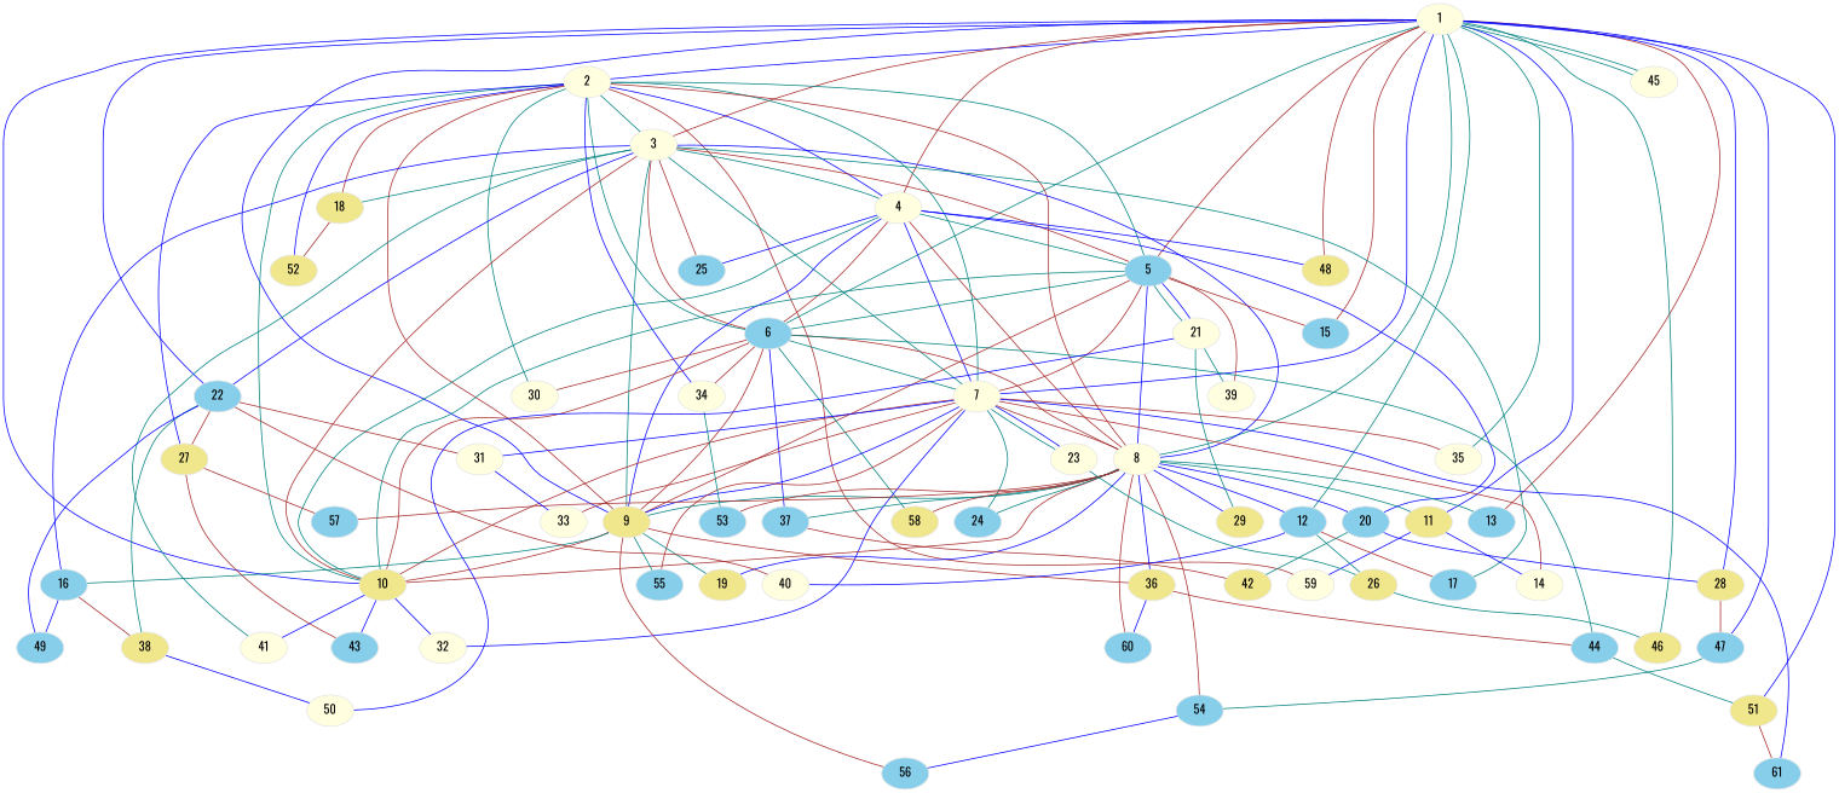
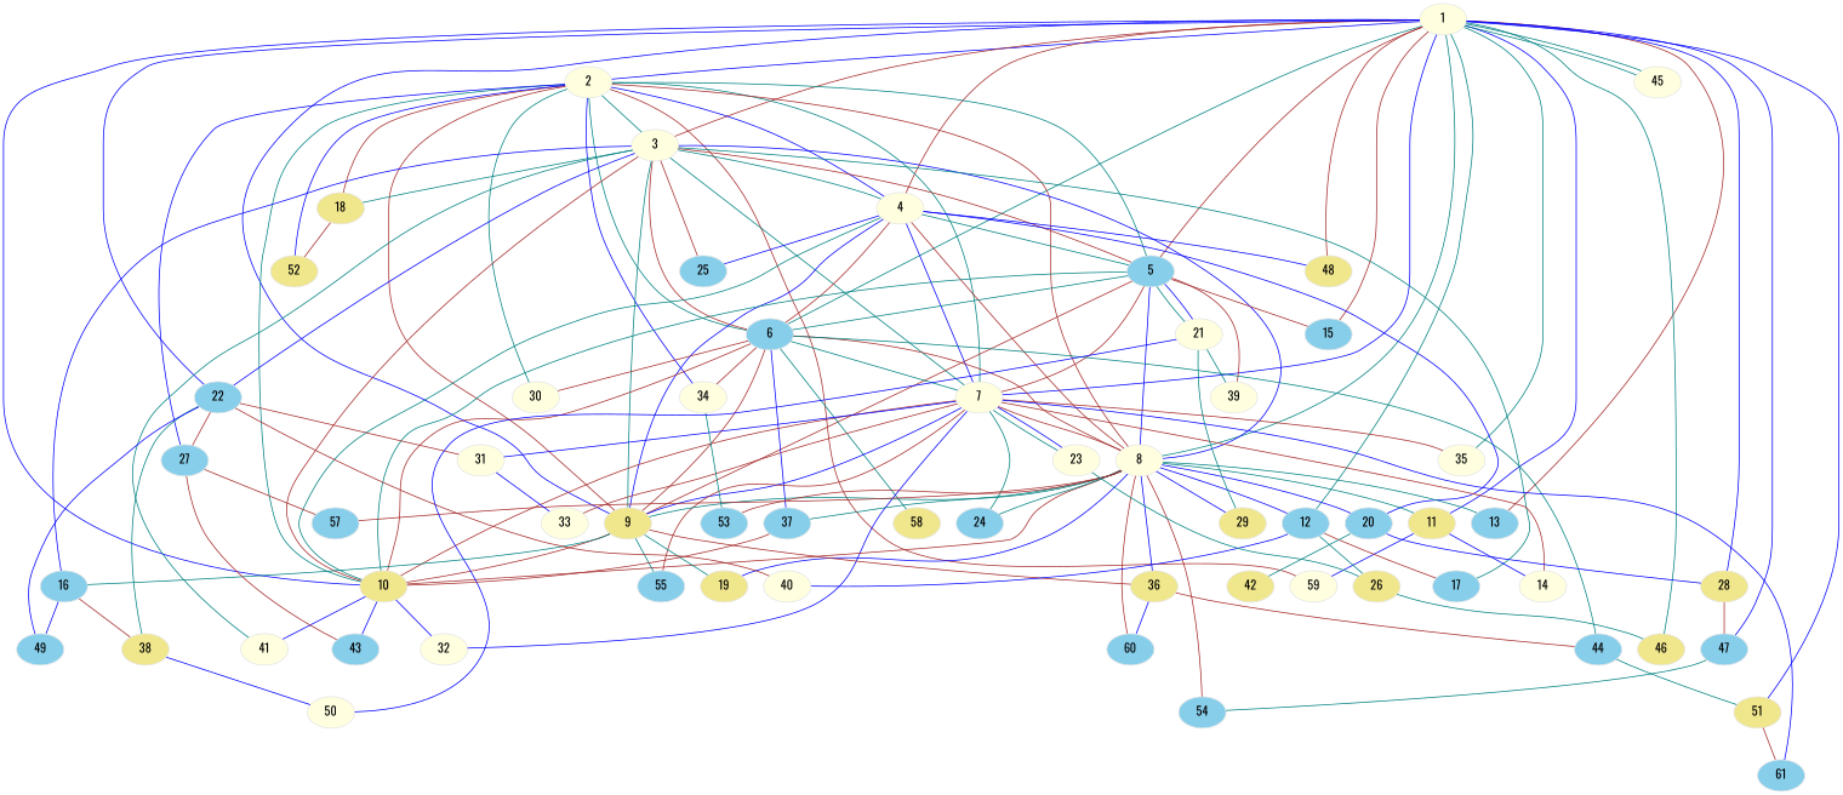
  graph {
    fontname=Oswald
    node [color=gray90 fillcolor=skyblue fontname=Oswald style=filled]
    edge [color=brown fontname=Oswald]
    1 [fillcolor=lightyellow]
    2 [fillcolor=lightyellow]
    3 [fillcolor=lightyellow]
    4 [fillcolor=lightyellow]
    5
    6
    7 [fillcolor=lightyellow]
    8 [fillcolor=lightyellow]
    9 [fillcolor=khaki]
    10 [fillcolor=khaki]
    11 [fillcolor=khaki]
    12
    13
    15
    22
    28 [fillcolor=khaki]
    35 [fillcolor=lightyellow]
    45 [fillcolor=lightyellow]
    46 [fillcolor=khaki]
    47
    48 [fillcolor=khaki]
    51 [fillcolor=khaki]
    18 [fillcolor=khaki]
-   27 [fillcolor=khaki]
+   27
    30 [fillcolor=lightyellow]
    34 [fillcolor=lightyellow]
    52 [fillcolor=khaki]
    59 [fillcolor=lightyellow]
    16
    17
    41 [fillcolor=lightyellow]
    25
    20
    21 [fillcolor=lightyellow]
    39 [fillcolor=lightyellow]
    37
    44
    58 [fillcolor=khaki]
    14 [fillcolor=lightyellow]
    23 [fillcolor=lightyellow]
    24
    31 [fillcolor=lightyellow]
    32 [fillcolor=lightyellow]
    33 [fillcolor=lightyellow]
    55
    61
    19 [fillcolor=khaki]
    29 [fillcolor=khaki]
    36 [fillcolor=khaki]
    53
    54
    57
    60
-   56
    43
    26 [fillcolor=khaki]
    40 [fillcolor=lightyellow]
    38 [fillcolor=khaki]
    49
    42 [fillcolor=khaki]
    50 [fillcolor=lightyellow]
    1 -- 2 [color=blue]
    1 -- 3
    1 -- 4
    1 -- 5
    1 -- 6 [color=teal]
    1 -- 7 [color=blue]
    1 -- 8 [color=teal]
    1 -- 9 [color=blue]
    1 -- 10 [color=blue]
    1 -- 11 [color=blue]
    1 -- 12 [color=teal]
    1 -- 13
    1 -- 15
    1 -- 22 [color=blue]
    1 -- 28 [color=blue]
    1 -- 35 [color=teal]
    1 -- 45 [color=teal]
    1 -- 45 [color=teal]
    1 -- 46 [color=teal]
    1 -- 47 [color=blue]
    1 -- 48
    1 -- 51 [color=blue]
    2 -- 3 [color=teal]
    2 -- 4 [color=blue]
    2 -- 5 [color=teal]
    2 -- 6 [color=teal]
    2 -- 7 [color=teal]
    2 -- 8
    2 -- 9
    2 -- 10 [color=teal]
    2 -- 18
    2 -- 27 [color=blue]
    2 -- 30 [color=teal]
    2 -- 34 [color=blue]
    2 -- 52 [color=blue]
    2 -- 59
    3 -- 4 [color=teal]
    3 -- 5
    3 -- 6
    3 -- 7 [color=teal]
    3 -- 8 [color=blue]
    3 -- 9 [color=teal]
    3 -- 10
    3 -- 22 [color=blue]
    3 -- 18 [color=teal]
    3 -- 16 [color=blue]
    3 -- 17 [color=teal]
    3 -- 41 [color=teal]
    3 -- 25
    4 -- 5 [color=teal]
    4 -- 6
    4 -- 7 [color=blue]
    4 -- 8
    4 -- 9 [color=blue]
    4 -- 10 [color=teal]
    4 -- 48 [color=blue]
    4 -- 25 [color=blue]
    4 -- 20 [color=blue]
    5 -- 6 [color=teal]
    5 -- 7
    5 -- 8 [color=blue]
    5 -- 9
    5 -- 10 [color=teal]
    5 -- 15
    5 -- 21 [color=teal]
    5 -- 21 [color=blue]
    5 -- 39
    6 -- 7 [color=teal]
    6 -- 8
    6 -- 9
    6 -- 10
    6 -- 30
    6 -- 34
    6 -- 37 [color=blue]
    6 -- 44 [color=teal]
    6 -- 58 [color=teal]
    7 -- 8
    7 -- 9 [color=blue]
    7 -- 10
    7 -- 35
    7 -- 14
    7 -- 23 [color=teal]
    7 -- 23 [color=blue]
    7 -- 24 [color=teal]
    7 -- 31 [color=blue]
    7 -- 32 [color=blue]
    7 -- 33
    7 -- 55
    7 -- 61 [color=blue]
    8 -- 9 [color=teal]
    8 -- 10
    8 -- 11 [color=teal]
    8 -- 12 [color=blue]
    8 -- 13 [color=teal]
    8 -- 20 [color=blue]
    8 -- 37 [color=teal]
-   8 -- 58
    8 -- 24 [color=teal]
    8 -- 19 [color=blue]
    8 -- 29 [color=blue]
    8 -- 36 [color=blue]
    8 -- 53
    8 -- 54
    8 -- 57
    8 -- 60
    9 -- 10
    9 -- 16 [color=teal]
    9 -- 55 [color=teal]
    9 -- 19 [color=teal]
    9 -- 36
-   9 -- 56
    10 -- 41 [color=blue]
    10 -- 32 [color=blue]
    10 -- 43 [color=blue]
    11 -- 59 [color=blue]
    11 -- 14 [color=blue]
    12 -- 17
    12 -- 26 [color=teal]
    12 -- 40 [color=blue]
    22 -- 27
    22 -- 31
    22 -- 40
    22 -- 38 [color=teal]
    22 -- 49 [color=blue]
    28 -- 47
    47 -- 54 [color=teal]
    51 -- 61
    18 -- 52
    27 -- 57
    27 -- 43
    34 -- 53 [color=teal]
    16 -- 38
    16 -- 49 [color=blue]
    20 -- 28 [color=blue]
    20 -- 42 [color=teal]
    21 -- 39 [color=teal]
    21 -- 29 [color=teal]
    21 -- 50 [color=blue]
-   37 -- 42
+   37 -- 10
    44 -- 51 [color=teal]
    23 -- 26 [color=teal]
    31 -- 33 [color=blue]
    36 -- 44
    36 -- 60 [color=blue]
-   54 -- 56 [color=blue]
    26 -- 46 [color=teal]
    38 -- 50 [color=blue]
  }
